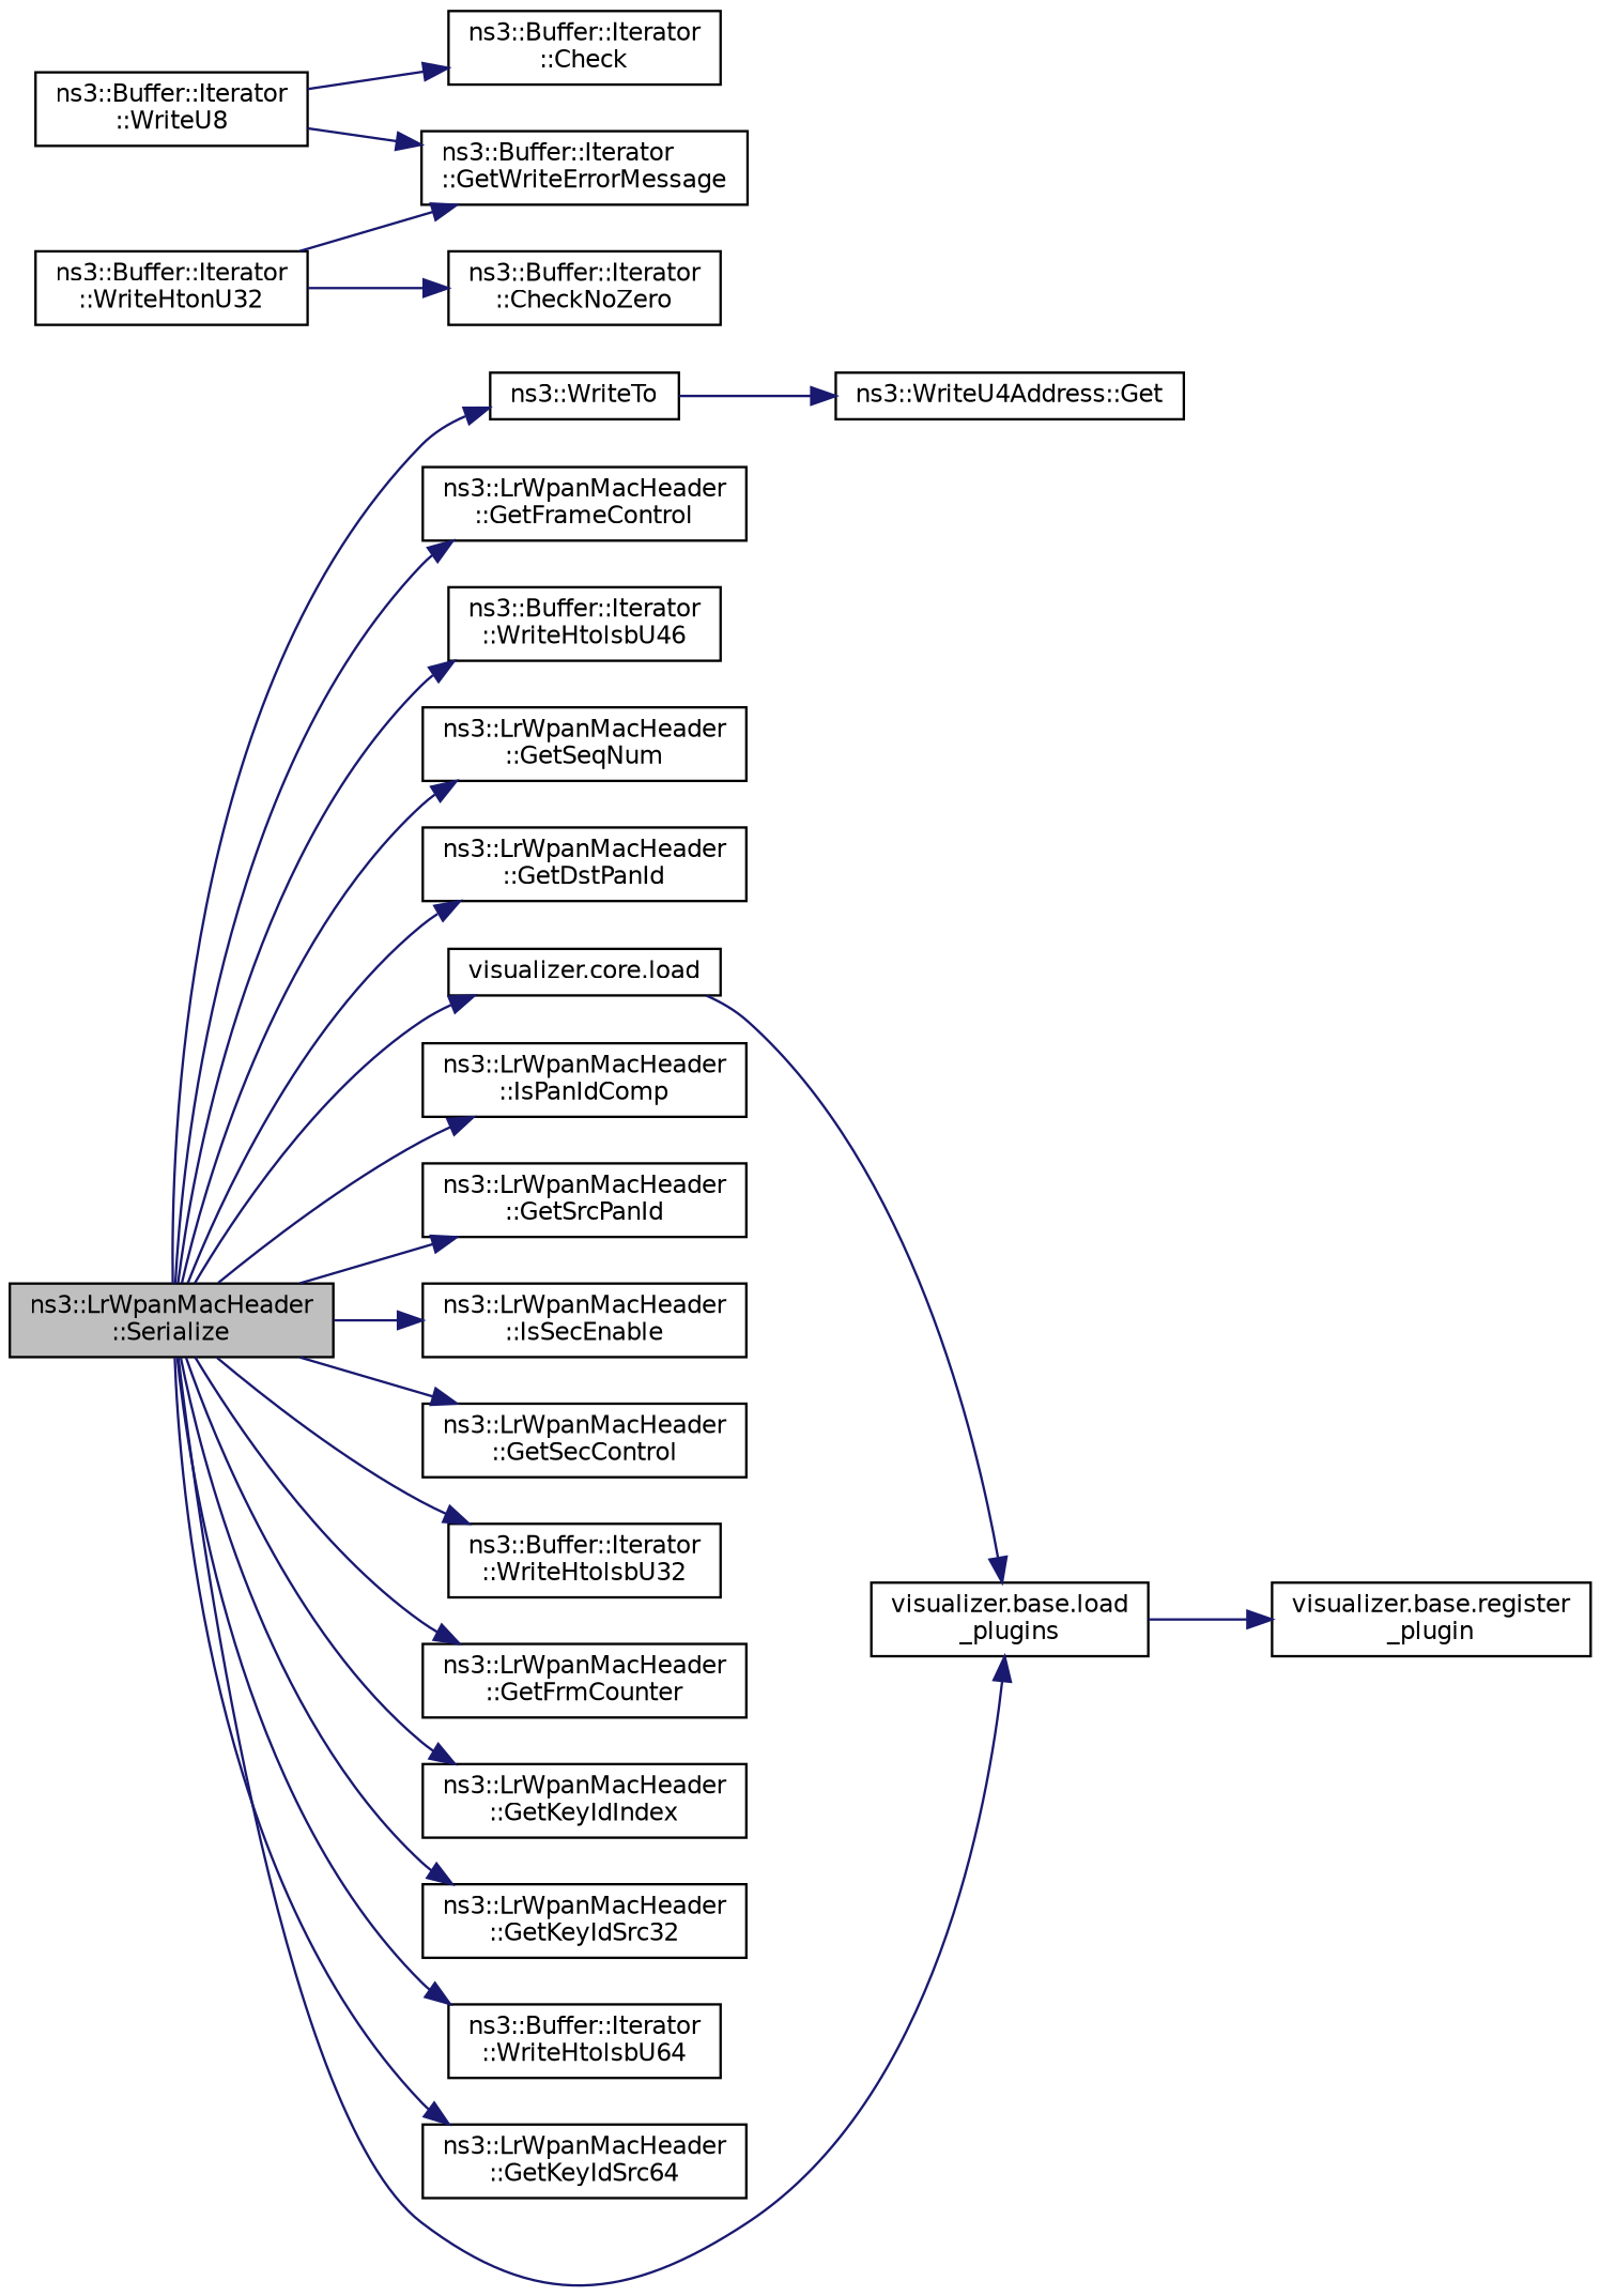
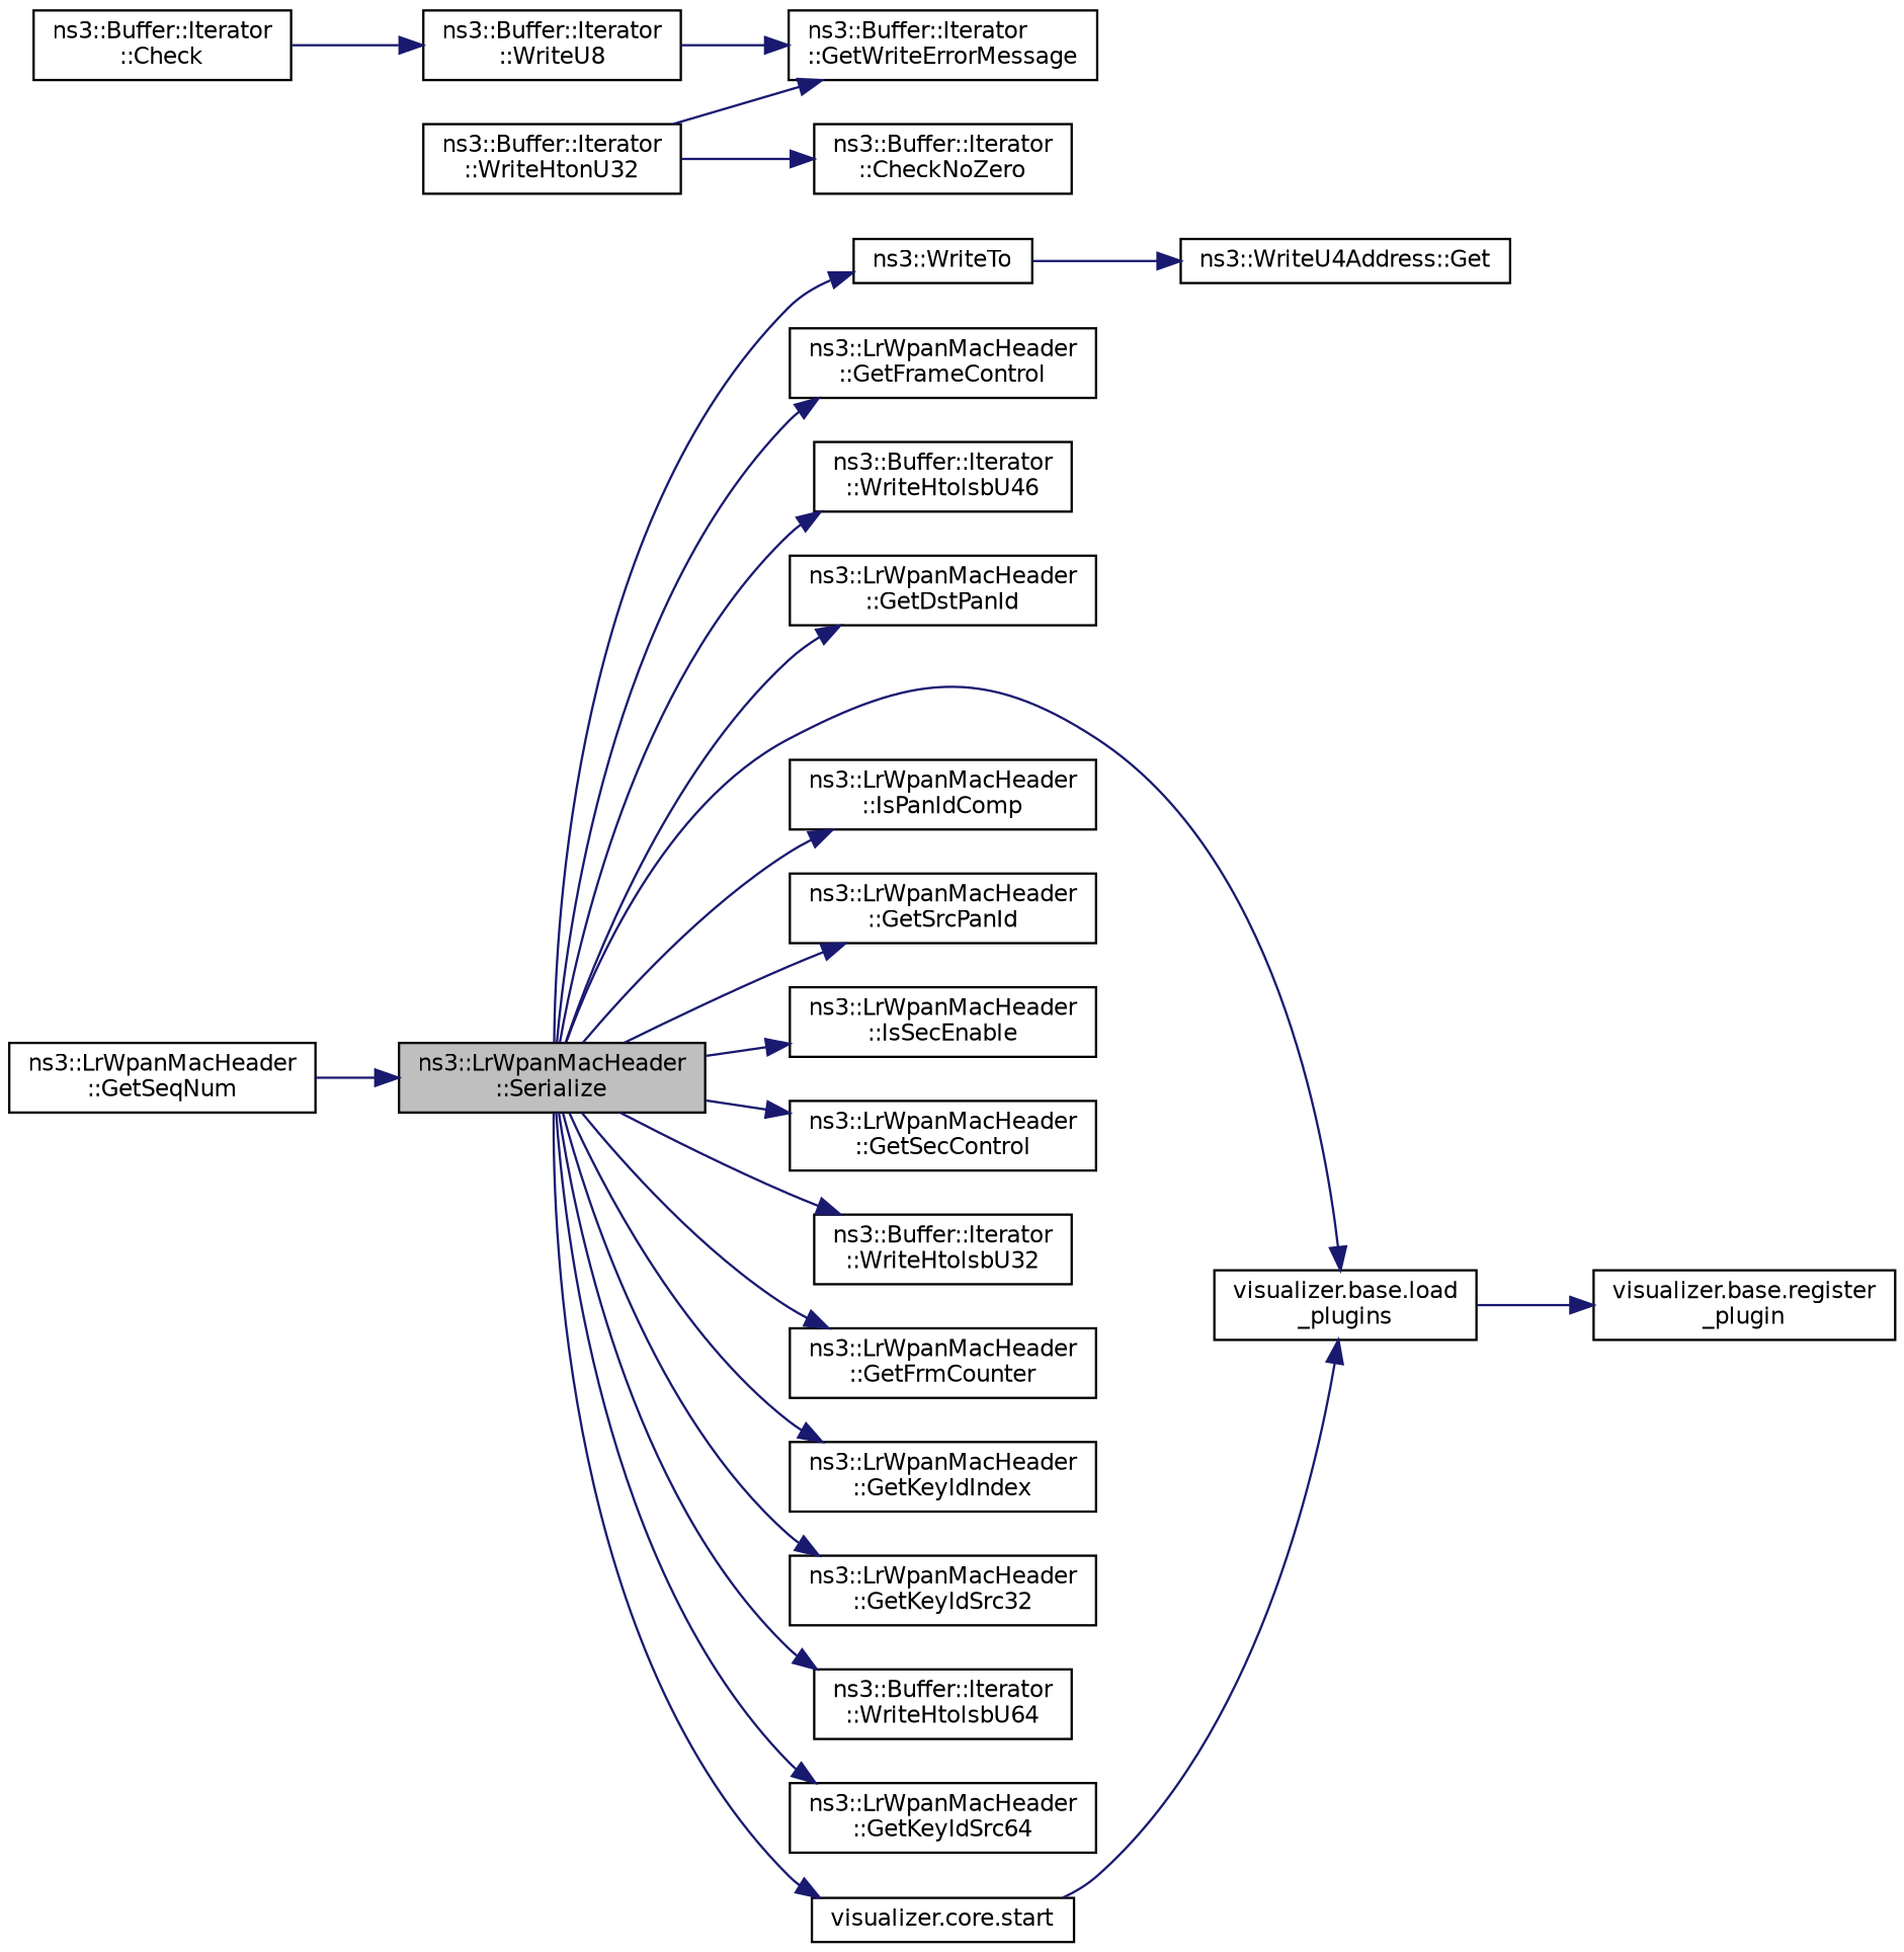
  digraph {
    rankdir=LR
    node [color=black fillcolor=white fontname=Helvetica fontsize=10 shape=record style=filled]
    edge [color=midnightblue fontname=Helvetica fontsize=10 labelfontname=Helvetica labelfontsize=10 style=solid]
    n1 [fillcolor=grey75 fontcolor=black height=0.2 label="ns3::LrWpanMacHeader\l::Serialize" width=0.4]
-   n2 [height=0.2 label="visualizer.core.load" width=0.4]
+   n2 [height=0.2 label="visualizer.core.start" width=0.4]
    n3 [height=0.2 label="ns3::LrWpanMacHeader\l::GetFrameControl" width=0.4]
    n4 [height=0.2 label="ns3::Buffer::Iterator\l::WriteHtolsbU46" width=0.4]
    n5 [height=0.2 label="ns3::LrWpanMacHeader\l::GetSeqNum" width=0.4]
    n6 [height=0.2 label="ns3::LrWpanMacHeader\l::GetDstPanId" width=0.4]
    n7 [height=0.2 label="ns3::WriteTo" width=0.4]
    n8 [height=0.2 label="ns3::LrWpanMacHeader\l::IsPanIdComp" width=0.4]
    n9 [height=0.2 label="ns3::LrWpanMacHeader\l::GetSrcPanId" width=0.4]
    n10 [height=0.2 label="ns3::LrWpanMacHeader\l::IsSecEnable" width=0.4]
    n11 [height=0.2 label="ns3::LrWpanMacHeader\l::GetSecControl" width=0.4]
    n12 [height=0.2 label="ns3::Buffer::Iterator\l::WriteHtolsbU32" width=0.4]
    n13 [height=0.2 label="ns3::LrWpanMacHeader\l::GetFrmCounter" width=0.4]
    n14 [height=0.2 label="ns3::LrWpanMacHeader\l::GetKeyIdIndex" width=0.4]
    n15 [height=0.2 label="ns3::LrWpanMacHeader\l::GetKeyIdSrc32" width=0.4]
    n16 [height=0.2 label="ns3::Buffer::Iterator\l::WriteHtolsbU64" width=0.4]
    n17 [height=0.2 label="ns3::LrWpanMacHeader\l::GetKeyIdSrc64" width=0.4]
    n18 [height=0.2 label="visualizer.base.load\l_plugins" width=0.4]
    n19 [height=0.2 label="ns3::Buffer::Iterator\l::WriteU8" width=0.4]
    n20 [height=0.2 label="ns3::Buffer::Iterator\l::Check" width=0.4]
    n21 [height=0.2 label="ns3::Buffer::Iterator\l::GetWriteErrorMessage" width=0.4]
    n22 [height=0.2 label="ns3::WriteU4Address::Get" width=0.4]
    n23 [height=0.2 label="visualizer.base.register\l_plugin" width=0.4]
    n24 [height=0.2 label="ns3::Buffer::Iterator\l::WriteHtonU32" width=0.4]
    n25 [height=0.2 label="ns3::Buffer::Iterator\l::CheckNoZero" width=0.4]
    n1 -> n2
    n1 -> n3
    n1 -> n4
-   n1 -> n5
+   n5 -> n1
    n1 -> n6
    n1 -> n7
    n1 -> n8
    n1 -> n9
    n1 -> n10
    n1 -> n11
    n1 -> n12
    n1 -> n13
    n1 -> n14
    n1 -> n15
    n1 -> n16
    n1 -> n17
    n1 -> n18
    n2 -> n18
    n7 -> n22
    n18 -> n23
-   n19 -> n20
+   n20 -> n19
    n19 -> n21
    n24 -> n21
    n24 -> n25
  }
